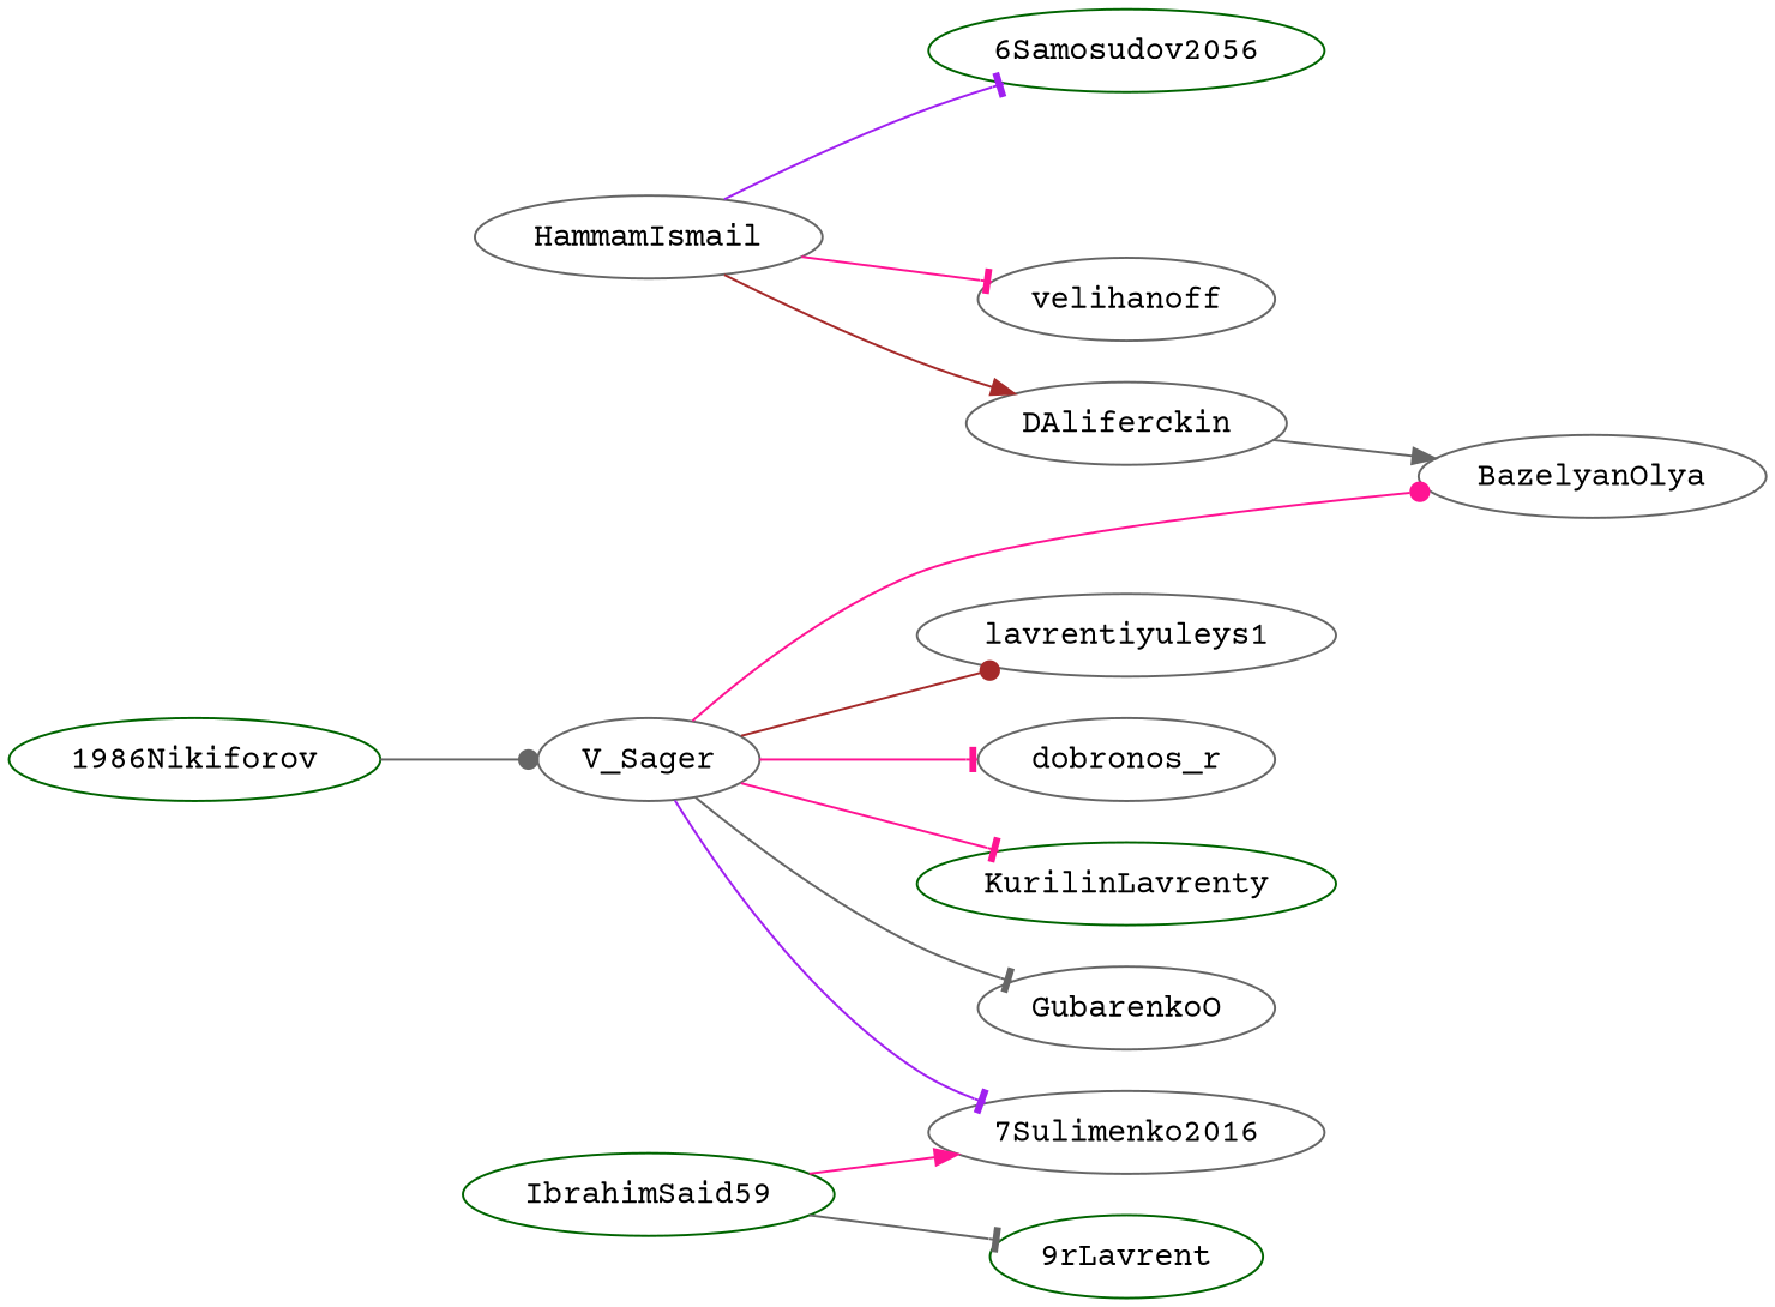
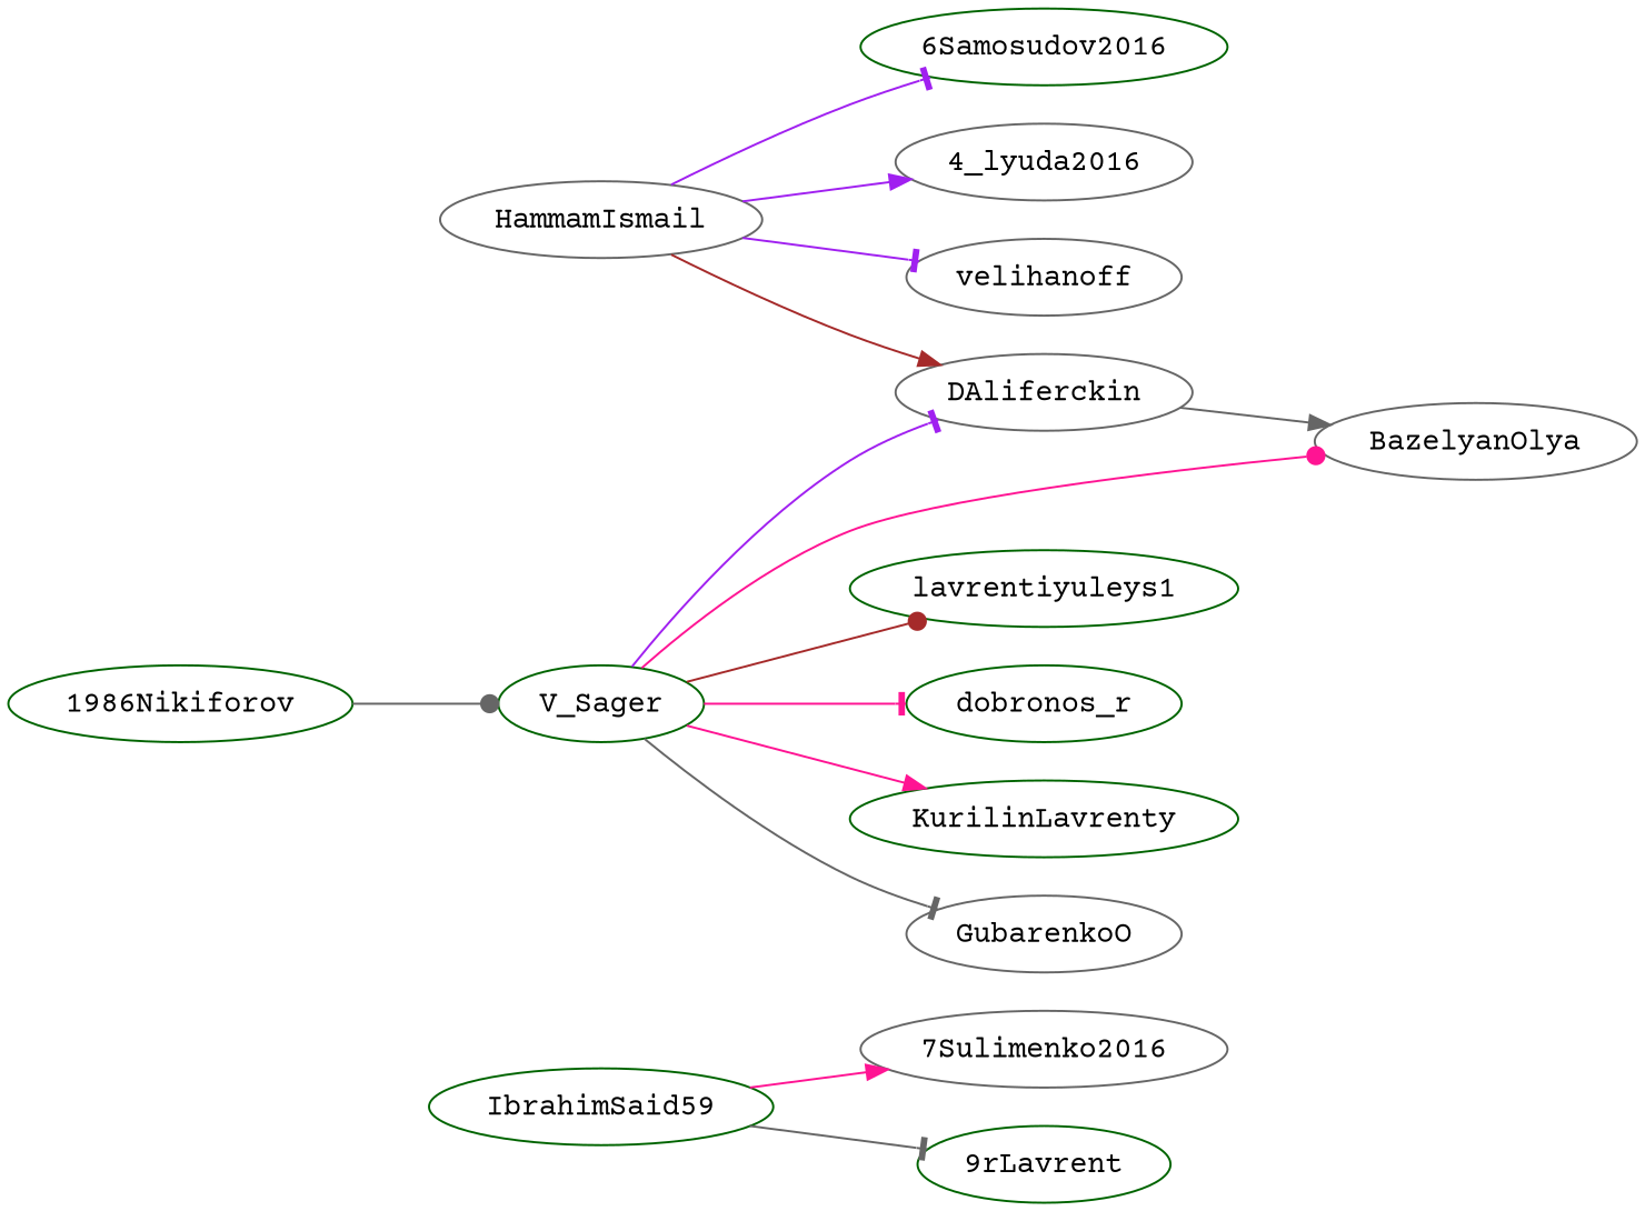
  strict digraph {
    fontname="Courier Prime"
    rankdir=LR
    node [color=gray40 fontname="Courier Prime"]
    edge [arrowhead=tee color=purple fontname="Courier Prime"]
-   "6Samosudov2016" [color=darkgreen label="6Samosudov2056"]
+   "6Samosudov2016" [color=darkgreen]
    HammamIsmail
+   "4_lyuda2016"
    velihanoff
    DAliferckin
    BazelyanOlya
-   V_Sager
-   lavrentiyuleys1
-   dobronos_r
+   V_Sager [color=darkgreen]
+   lavrentiyuleys1 [color=darkgreen]
+   dobronos_r [color=darkgreen]
    KurilinLavrenty [color=darkgreen]
    "7Sulimenko2016"
    GubarenkoO
    "1986Nikiforov" [color=darkgreen]
    n14 [color=darkgreen label=IbrahimSaid59]
    "9rLavrent" [color=darkgreen]
    HammamIsmail -> "6Samosudov2016"
-   HammamIsmail -> velihanoff [color=deeppink]
+   HammamIsmail -> "4_lyuda2016" [arrowhead=normal]
+   HammamIsmail -> velihanoff
    HammamIsmail -> DAliferckin [arrowhead=normal color=brown]
    DAliferckin -> BazelyanOlya [arrowhead=normal color=gray40]
    V_Sager -> BazelyanOlya [arrowhead=dot color=deeppink]
    V_Sager -> lavrentiyuleys1 [arrowhead=dot color=brown]
    V_Sager -> dobronos_r [color=deeppink]
-   V_Sager -> KurilinLavrenty [color=deeppink]
-   V_Sager -> "7Sulimenko2016"
+   V_Sager -> KurilinLavrenty [arrowhead=normal color=deeppink]
+   V_Sager -> DAliferckin
    V_Sager -> GubarenkoO [color=gray40]
    "1986Nikiforov" -> V_Sager [arrowhead=dot color=gray40]
    n14 -> "7Sulimenko2016" [arrowhead=normal color=deeppink]
    n14 -> "9rLavrent" [color=gray40]
  }
